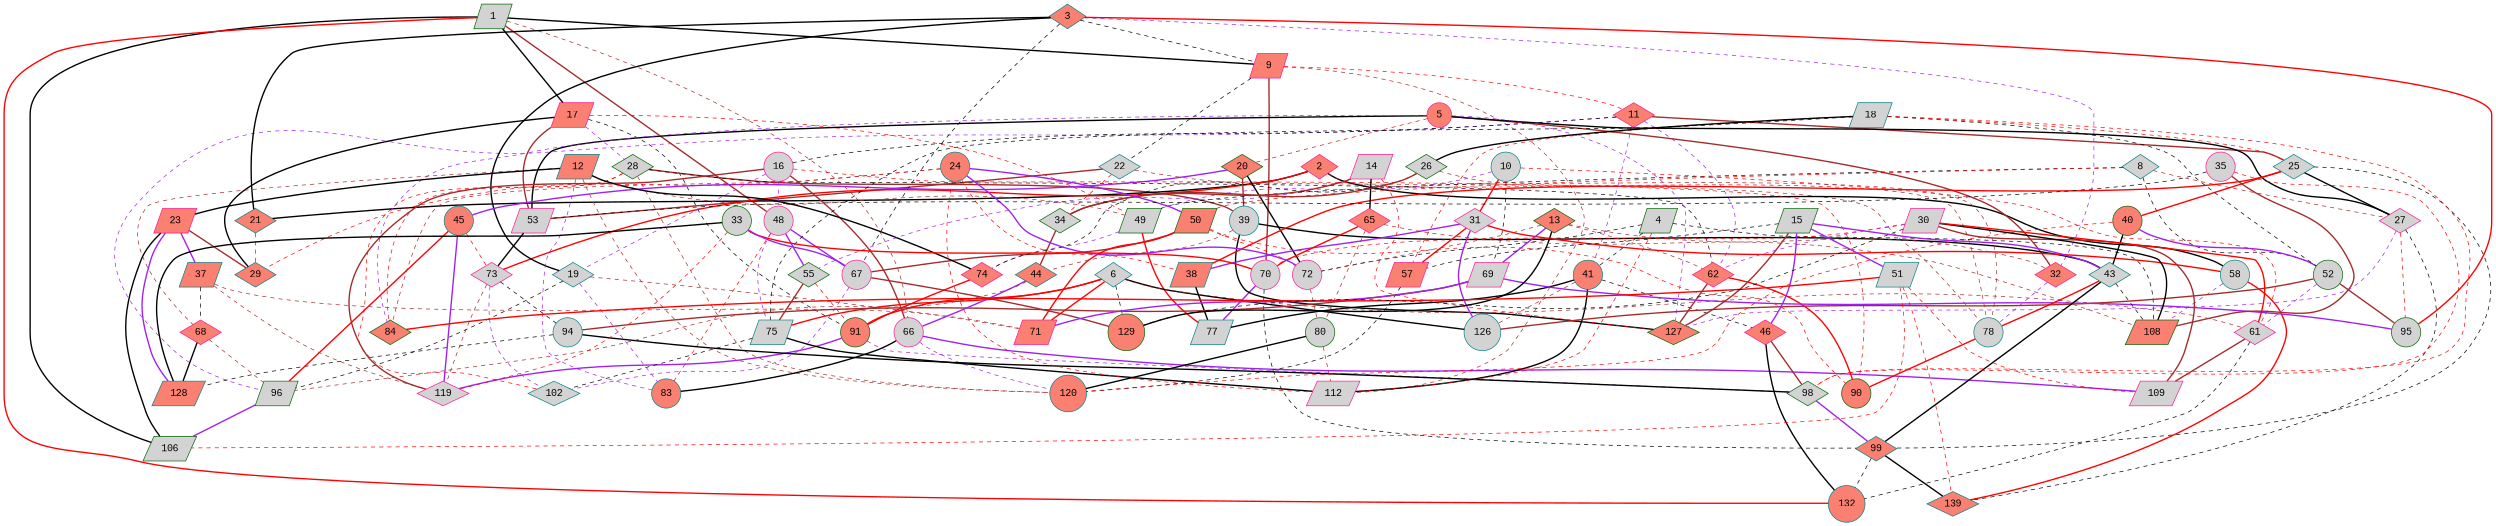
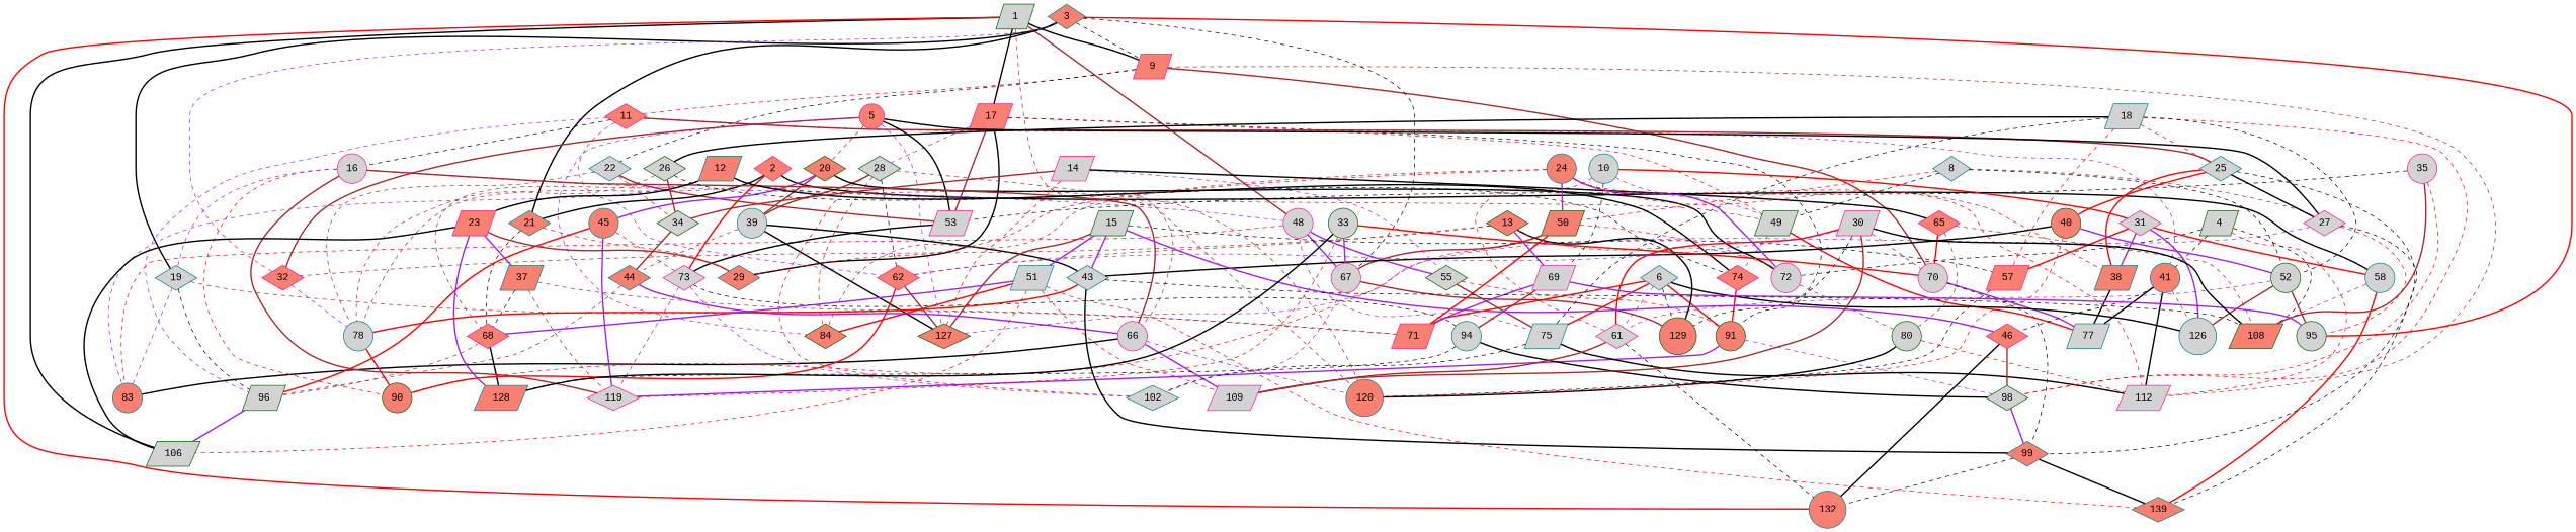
  graph {
    fontname="Liberation Mono"
    node [color=teal fillcolor=lightgrey fontname="Liberation Mono" shape=diamond style=filled]
    edge [color=black fontname="Liberation Mono" style=dashed]
    1 [color=darkgreen shape=parallelogram super="+7"]
    9 [color=deeppink fillcolor=salmon shape=parallelogram super="+89"]
    17 [color=deeppink fillcolor=salmon shape=parallelogram super="+42"]
    48 [color=deeppink shape=circle super="+54"]
    66 [color=deeppink shape=circle super="+105"]
    106 [color=darkgreen shape=parallelogram]
    132 [fillcolor=salmon shape=circle]
    112 [color=deeppink shape=parallelogram super="+131"]
    11 [color=deeppink fillcolor=salmon super="+100"]
    22
    70 [color=deeppink shape=circle super="+118"]
    53 [color=deeppink shape=parallelogram super="+92"]
    91 [color=darkgreen fillcolor=salmon shape=circle super="+115"]
    49 [color=darkgreen shape=parallelogram super="+60"]
    28 [color=darkgreen super="+93"]
    29 [fillcolor=salmon]
    67 [color=deeppink shape=circle super="+117"]
    75 [shape=parallelogram super="+136"]
    83 [fillcolor=salmon shape=circle]
    55 [color=darkgreen]
    120 [fillcolor=salmon shape=circle super="+121"]
    109 [color=deeppink shape=parallelogram]
    2 [color=deeppink fillcolor=salmon]
    21 [fillcolor=salmon]
    58 [shape=circle]
    73 [color=deeppink super="+135"]
    78 [shape=circle super="+133"]
    68 [color=deeppink fillcolor=salmon super="+141"]
    108 [color=darkgreen fillcolor=salmon shape=parallelogram super="+123"]
    139 [fillcolor=salmon]
    119 [color=deeppink super="+134"]
    102
    94 [shape=circle]
    90 [color=darkgreen fillcolor=salmon shape=circle]
    3 [fillcolor=salmon super="+130"]
    19 [super="+113"]
    32 [color=deeppink fillcolor=salmon]
    95 [color=darkgreen shape=circle]
    71 [color=deeppink fillcolor=salmon shape=parallelogram super="+107"]
    96 [color=darkgreen shape=parallelogram super="+101"]
    129 [color=darkgreen fillcolor=salmon shape=circle]
    41 [fillcolor=salmon shape=circle super="+111"]
    126 [shape=circle]
    46 [color=deeppink fillcolor=salmon]
    77 [shape=parallelogram]
    4 [color=darkgreen shape=parallelogram]
    72 [color=deeppink shape=circle super="+124"]
    80 [color=darkgreen shape=circle]
    5 [color=deeppink fillcolor=salmon shape=circle super="+104"]
    20 [color=darkgreen fillcolor=salmon]
    27 [color=deeppink super="+125"]
    84 [color=darkgreen fillcolor=salmon]
    127 [color=darkgreen fillcolor=salmon super="+142"]
    39 [shape=circle super="+64"]
    45 [fillcolor=salmon shape=circle]
    6 [super="+82"]
    61 [color=deeppink super="+114"]
    98 [color=darkgreen super="+138"]
    8
    50 [color=darkgreen fillcolor=salmon shape=parallelogram super="+63"]
    52 [color=darkgreen shape=circle super="+81"]
    74 [color=deeppink fillcolor=salmon]
    16 [color=deeppink shape=circle super="+87"]
    25 [super="+97"]
    62 [color=deeppink fillcolor=salmon super="+79"]
    34 [color=darkgreen]
    99 [fillcolor=salmon super="+140"]
    31 [color=deeppink super="+36"]
    57 [color=deeppink fillcolor=salmon shape=parallelogram super="+59"]
    38 [fillcolor=salmon shape=parallelogram]
    10 [shape=circle]
    69 [color=deeppink shape=parallelogram super="+116"]
    40 [color=darkgreen fillcolor=salmon shape=circle]
    12 [fillcolor=salmon shape=parallelogram super="+56"]
    23 [color=deeppink fillcolor=salmon shape=parallelogram super="+47"]
    37 [fillcolor=salmon shape=parallelogram super="+76"]
    128 [fillcolor=salmon shape=parallelogram]
    13 [color=darkgreen fillcolor=salmon super="+122"]
    14 [color=deeppink shape=parallelogram]
    65 [color=deeppink fillcolor=salmon]
    44 [fillcolor=salmon]
    15 [color=darkgreen shape=parallelogram super="+137"]
    43 [super="+103"]
    51 [shape=parallelogram super="+85"]
    18 [shape=parallelogram super="+88"]
    26 [color=darkgreen]
    24 [fillcolor=salmon shape=circle super="+110"]
    30 [color=deeppink shape=parallelogram super="+86"]
    33 [color=darkgreen shape=circle]
    35 [color=deeppink shape=circle]
    1 -- 9 [style=bold]
    1 -- 17 [style=bold]
    1 -- 48 [color=brown style=bold]
    1 -- 66 [color=brown]
    1 -- 106 [style=bold]
    1 -- 132 [color=red style=bold]
    9 -- 112 [color=brown]
    9 -- 11 [color=red]
    9 -- 22
    9 -- 70 [color=brown style=bold]
    17 -- 53 [color=brown style=bold]
    17 -- 91
    17 -- 49 [color=red]
    17 -- 28 [color=purple]
    17 -- 29 [style=bold]
    48 -- 67 [color=purple style=bold]
    48 -- 75 [color=purple]
    48 -- 83 [color=red]
    48 -- 55 [color=purple style=bold]
    66 -- 83 [style=bold]
    66 -- 120 [color=purple]
    66 -- 109 [color=purple style=bold]
    11 -- 96 [color=purple]
    11 -- 41 [color=purple]
    11 -- 16
    11 -- 25 [color=brown style=bold]
    11 -- 62 [color=purple]
    22 -- 53 [color=brown style=bold]
    22 -- 78 [color=brown]
    22 -- 34 [color=red]
    70 -- 77 [color=purple style=bold]
    70 -- 99
    53 -- 73 [style=bold]
    91 -- 119 [color=purple style=bold]
    91 -- 98 [color=purple]
    49 -- 77 [color=red style=bold]
    49 -- 74 [color=purple]
    28 -- 120 [color=brown]
    28 -- 102 [color=red]
    28 -- 84 [color=red]
    28 -- 39 [color=brown style=bold]
    28 -- 62
    67 -- 102 [color=purple]
    67 -- 129 [color=brown style=bold]
    75 -- 112 [style=bold]
    75 -- 102
    55 -- 91 [color=red]
    55 -- 75 [color=brown style=bold]
    2 -- 21 [style=bold]
    2 -- 58 [style=bold]
    2 -- 73 [color=red style=bold]
    2 -- 78 [color=brown]
    21 -- 29 [color=red]
+   21 -- 68
    58 -- 108 [color=purple]
    58 -- 139 [color=red style=bold]
    73 -- 119 [color=brown]
    73 -- 102 [color=purple]
    73 -- 94
    78 -- 90 [color=red style=bold]
    68 -- 96 [color=brown]
    68 -- 128 [style=bold]
    94 -- 98 [style=bold]
    94 -- 128
    3 -- 9
    3 -- 67
    3 -- 21 [style=bold]
    3 -- 19 [style=bold]
    3 -- 32 [color=purple]
    3 -- 95 [color=red style=bold]
    19 -- 83 [color=purple]
    19 -- 71 [color=brown]
    19 -- 96
    32 -- 78 [color=purple]
    96 -- 106 [color=purple style=bold]
    41 -- 112 [style=bold]
    41 -- 126 [color=brown]
    41 -- 46
    41 -- 77 [style=bold]
    46 -- 132 [style=bold]
    46 -- 98 [color=brown style=bold]
    4 -- 112 [color=red]
    4 -- 108
    4 -- 41
    4 -- 72
    72 -- 80 [color=brown]
    80 -- 112 [color=red]
    80 -- 120 [style=bold]
    5 -- 53 [style=bold]
    5 -- 32 [color=brown style=bold]
    5 -- 20 [color=red]
    5 -- 27 [style=bold]
    5 -- 84 [color=purple]
    5 -- 127 [color=purple]
    20 -- 72 [style=bold]
    20 -- 39 [color=brown style=bold]
    20 -- 45 [color=purple style=bold]
    27 -- 139
    27 -- 95 [color=red]
    27 -- 127 [color=purple]
    39 -- 127 [style=bold]
    39 -- 44 [color=brown]
    39 -- 43 [style=bold]
    45 -- 73 [color=red]
    45 -- 119 [color=purple style=bold]
    45 -- 96 [color=red style=bold]
    6 -- 91 [color=red style=bold]
    6 -- 75 [color=red style=bold]
    6 -- 71 [color=red style=bold]
    6 -- 129
    6 -- 126 [style=bold]
    6 -- 61 [color=brown]
    61 -- 132
    61 -- 109 [color=brown style=bold]
    98 -- 99 [color=purple style=bold]
    8 -- 49
    8 -- 27 [color=brown]
    8 -- 50 [color=red]
    8 -- 52
    50 -- 67 [color=brown style=bold]
    50 -- 90 [color=red]
    50 -- 71 [color=red style=bold]
    50 -- 72 [color=red]
    52 -- 95 [color=brown style=bold]
    52 -- 126 [color=brown style=bold]
    52 -- 61 [color=purple]
    74 -- 91 [color=red style=bold]
    16 -- 48 [color=purple]
    16 -- 66 [color=brown style=bold]
    16 -- 119 [color=brown style=bold]
    16 -- 90 [color=red]
    16 -- 19 [color=purple]
    25 -- 27 [style=bold]
    25 -- 99
    25 -- 38 [color=red style=bold]
    25 -- 40 [color=red style=bold]
    62 -- 90 [color=red style=bold]
    62 -- 127 [color=brown style=bold]
    34 -- 44 [color=brown style=bold]
    99 -- 132
    99 -- 139 [style=bold]
    31 -- 58 [color=red style=bold]
    31 -- 126 [color=purple style=bold]
    31 -- 57 [color=red style=bold weight=2]
    31 -- 38 [color=purple style=bold]
    57 -- 120
    38 -- 77 [style=bold]
    10 -- 49 [color=purple]
    10 -- 61 [color=red]
    10 -- 31 [color=red style=bold]
    10 -- 69
    69 -- 94 [color=brown style=bold]
    69 -- 95 [color=purple style=bold]
    69 -- 71 [color=purple style=bold]
    40 -- 120 [color=red]
    40 -- 52 [color=purple style=bold]
    40 -- 43 [style=bold]
    12 -- 49 [color=brown]
    12 -- 83 [color=purple]
    12 -- 120 [color=brown]
    12 -- 68 [color=brown]
    12 -- 74 [style=bold]
    12 -- 23 [style=bold]
    23 -- 106 [style=bold]
    23 -- 29 [color=brown style=bold]
    23 -- 37 [color=purple style=bold weight=2]
    23 -- 128 [color=purple style=bold]
    37 -- 68
    37 -- 119 [color=brown]
    37 -- 71 [color=brown weight=2]
    13 -- 32 [color=brown]
    13 -- 129 [style=bold]
    13 -- 72 [color=brown]
    13 -- 62 [color=brown]
    13 -- 69 [color=purple style=bold weight=2]
    14 -- 55 [color=purple]
    14 -- 127 [color=red]
    14 -- 34 [color=brown style=bold]
    14 -- 65 [style=bold]
    65 -- 70 [color=red style=bold]
    65 -- 108 [color=brown]
    65 -- 80 [color=brown]
    44 -- 66 [color=purple style=bold]
    44 -- 96 [color=brown]
    15 -- 46 [color=purple style=bold]
    15 -- 127 [color=brown style=bold]
    15 -- 57 [weight=2]
    15 -- 43 [color=purple style=bold]
    15 -- 51 [color=purple style=bold]
    43 -- 78 [color=red style=bold]
    43 -- 108
    43 -- 99 [style=bold]
    51 -- 106 [color=red]
    51 -- 109 [color=red]
+   51 -- 68 [color=purple style=bold]
    51 -- 139 [color=red]
    51 -- 84 [color=red style=bold]
    18 -- 75
    18 -- 98 [color=red]
    18 -- 52
    18 -- 25 [color=red]
    18 -- 57 [color=red]
    18 -- 26 [style=bold]
    26 -- 78 [color=brown]
    26 -- 74
    26 -- 34 [color=brown style=bold]
    24 -- 112 [color=red]
    24 -- 29 [color=red]
    24 -- 72 [color=purple style=bold]
    24 -- 84 [color=brown]
    24 -- 50 [color=purple style=bold]
    24 -- 38 [color=red]
    30 -- 70 [color=red]
    30 -- 109 [color=brown style=bold]
    30 -- 108 [style=bold]
    30 -- 129
    30 -- 61 [color=red style=bold]
    30 -- 62 [color=purple]
    33 -- 70 [color=red style=bold]
    33 -- 67 [color=purple style=bold]
    33 -- 119 [color=red]
    33 -- 128 [style=bold]
    35 -- 53 [weight=2]
    35 -- 108 [color=brown style=bold]
    35 -- 98 [color=red]
  }
